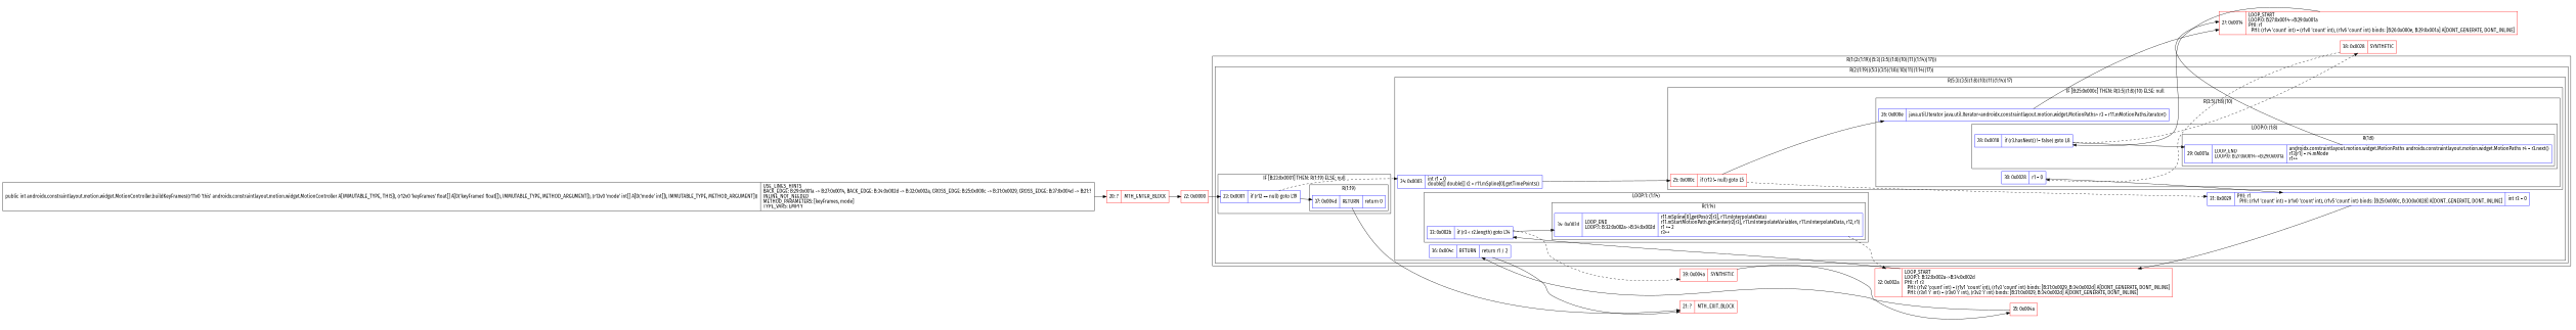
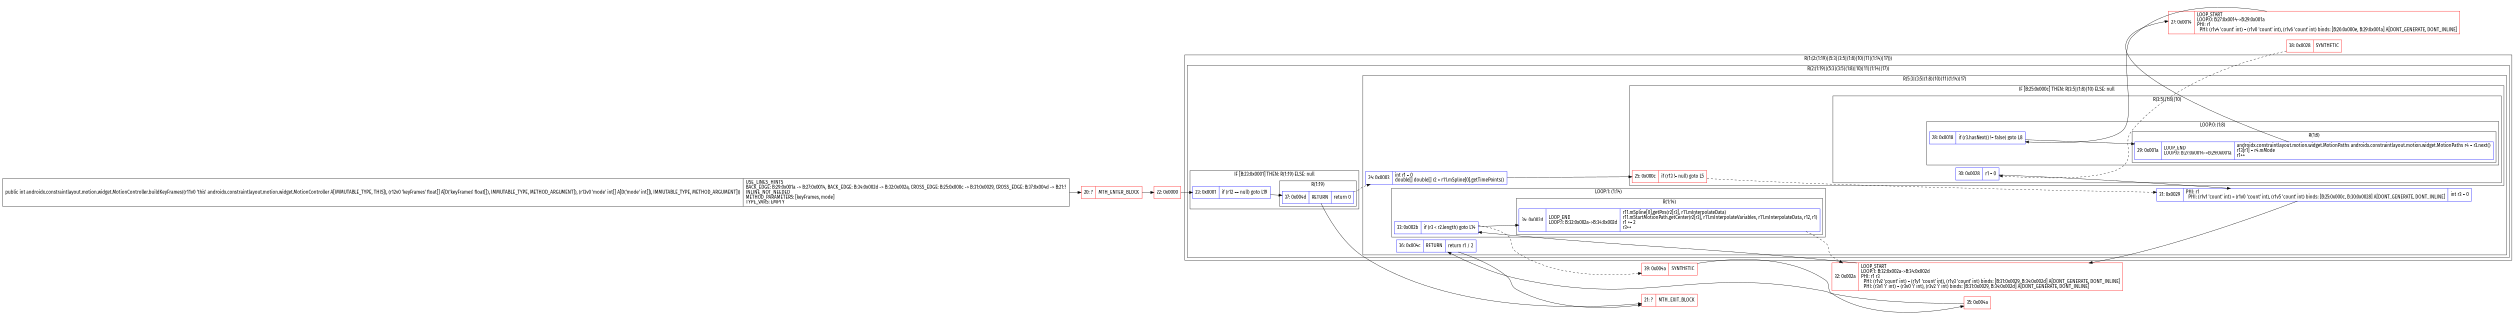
  digraph {
    fontname="Fira Sans"
    rankdir=LR
    node [color=blue fontname="Fira Sans" shape=record]
    edge [fontname="Fira Sans"]
    n1 [label="{37\:\ 0x004d|RETURN\l|return 0\l}"]
    n2 [label="{23\:\ 0x0001|if (r12 == null) goto L19\l}"]
    n3 [label="{29\:\ 0x001a|LOOP_END\lLOOP:0: B:27:0x0014\-\>B:29:0x001a\l|androidx.constraintlayout.motion.widget.MotionPaths androidx.constraintlayout.motion.widget.MotionPaths r4 = r3.next()\lr13[r1] = r4.mMode\lr1++\l}"]
    n4 [label="{28\:\ 0x0018|if (r3.hasNext() != false) goto L8\l}"]
-   n5 [label="{26\:\ 0x000e|java.util.Iterator java.util.Iterator\<androidx.constraintlayout.motion.widget.MotionPaths\> r3 = r11.mMotionPaths.iterator()\l}"]
    n6 [label="{30\:\ 0x0028|r1 = 0\l}"]
    n7 [color=red label="{25\:\ 0x000c|if (r13 != null) goto L5\l}"]
    n8 [label="{34\:\ 0x002d|LOOP_END\lLOOP:1: B:32:0x002a\-\>B:34:0x002d\l|r11.mSpline[0].getPos(r2[r3], r11.mInterpolateData)\lr11.mStartMotionPath.getCenter(r2[r3], r11.mInterpolateVariables, r11.mInterpolateData, r12, r1)\lr1 += 2\lr3++\l}"]
    n9 [label="{33\:\ 0x002b|if (r3 \< r2.length) goto L14\l}"]
    n10 [label="{24\:\ 0x0003|int r1 = 0\ldouble[] double[] r2 = r11.mSpline[0].getTimePoints()\l}"]
    n11 [label="{31\:\ 0x0029|PHI: r1 \l  PHI: (r1v1 'count' int) = (r1v0 'count' int), (r1v5 'count' int) binds: [B:25:0x000c, B:30:0x0028] A[DONT_GENERATE, DONT_INLINE]\l|int r3 = 0\l}"]
    n12 [label="{36\:\ 0x004c|RETURN\l|return r1 \/ 2\l}"]
    n13 [color=red label="{21\:\ ?|MTH_EXIT_BLOCK\l}"]
    n14 [color=red label="{27\:\ 0x0014|LOOP_START\lLOOP:0: B:27:0x0014\-\>B:29:0x001a\lPHI: r1 \l  PHI: (r1v4 'count' int) = (r1v0 'count' int), (r1v6 'count' int) binds: [B:26:0x000e, B:29:0x001a] A[DONT_GENERATE, DONT_INLINE]\l}"]
    n15 [color=red label="{38\:\ 0x0028|SYNTHETIC\l}"]
    n16 [color=red label="{32\:\ 0x002a|LOOP_START\lLOOP:1: B:32:0x002a\-\>B:34:0x002d\lPHI: r1 r3 \l  PHI: (r1v2 'count' int) = (r1v1 'count' int), (r1v3 'count' int) binds: [B:31:0x0029, B:34:0x002d] A[DONT_GENERATE, DONT_INLINE]\l  PHI: (r3v1 'i' int) = (r3v0 'i' int), (r3v2 'i' int) binds: [B:31:0x0029, B:34:0x002d] A[DONT_GENERATE, DONT_INLINE]\l}"]
    n17 [color=red label="{39\:\ 0x004a|SYNTHETIC\l}"]
    n18 [color=red label="{35\:\ 0x004a}"]
    n19 [color=red label="{20\:\ ?|MTH_ENTER_BLOCK\l}"]
    n20 [color=red label="{22\:\ 0x0000}"]
    n21 [label="{public int androidx.constraintlayout.motion.widget.MotionController.buildKeyFrames((r11v0 'this' androidx.constraintlayout.motion.widget.MotionController A[IMMUTABLE_TYPE, THIS]), (r12v0 'keyFrames' float[] A[D('keyFrames' float[]), IMMUTABLE_TYPE, METHOD_ARGUMENT]), (r13v0 'mode' int[] A[D('mode' int[]), IMMUTABLE_TYPE, METHOD_ARGUMENT]))  | USE_LINES_HINTS\lBACK_EDGE: B:29:0x001a \-\> B:27:0x0014, BACK_EDGE: B:34:0x002d \-\> B:32:0x002a, CROSS_EDGE: B:25:0x000c \-\> B:31:0x0029, CROSS_EDGE: B:37:0x004d \-\> B:21:?\lINLINE_NOT_NEEDED\lMETHOD_PARAMETERS: [keyFrames, mode]\lTYPE_VARS: EMPTY\l}" color=""]
    subgraph cluster_1 {
      label="R(1:(2:(1:19)|(5:3|(3:5|(1:8)|10)|11|(1:14)|17)))"
      subgraph cluster_2 {
        label="R(2:(1:19)|(5:3|(3:5|(1:8)|10)|11|(1:14)|17))"
        subgraph cluster_3 {
          label="IF [B:23:0x0001] THEN: R(1:19) ELSE: null"
          n2
          subgraph cluster_4 {
            label="R(1:19)"
            n1
          }
        }
        subgraph cluster_5 {
          label="R(5:3|(3:5|(1:8)|10)|11|(1:14)|17)"
          n10
          n11
          n12
          subgraph cluster_6 {
            label="IF [B:25:0x000c] THEN: R(3:5|(1:8)|10) ELSE: null"
            n7
            subgraph cluster_7 {
              label="R(3:5|(1:8)|10)"
-             n5
              n6
              subgraph cluster_8 {
                label="LOOP:0: (1:8)"
                n4
                subgraph cluster_9 {
                  label="R(1:8)"
                  n3
                }
              }
            }
          }
          subgraph cluster_10 {
            label="LOOP:1: (1:14)"
            n9
            subgraph cluster_11 {
              label="R(1:14)"
              n8
            }
          }
        }
      }
    }
    n1 -> n13
    n2 -> n1
-   n2 -> n10 [style=dashed]
+   n1 -> n10 [style=dashed]
    n3 -> n14
    n4 -> n3
-   n4 -> n15 [style=dashed]
-   n5 -> n14
    n6 -> n11
-   n7 -> n5
    n7 -> n11 [style=dashed]
    n8 -> n16 [style=dashed]
    n9 -> n8
    n9 -> n17 [style=dashed]
    n10 -> n7
    n11 -> n16
    n12 -> n13
    n14 -> n4
    n15 -> n6 [style=dashed]
    n16 -> n9
    n17 -> n18
    n18 -> n12
    n19 -> n20
    n20 -> n2
    n21 -> n19
  }
